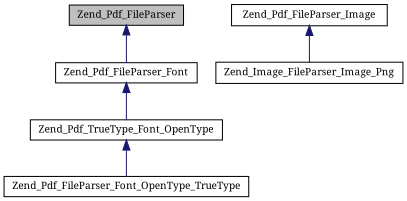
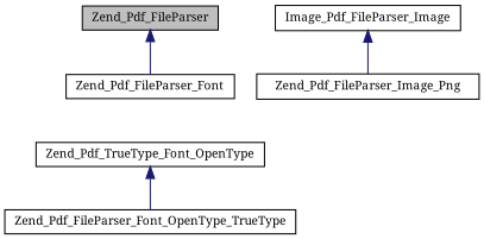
  digraph {
    fontname="Noto Serif"
    node [color=black fillcolor=white fontname="Noto Serif" fontsize=10 shape=record style=filled]
    edge [color=midnightblue dir=back fontname="Noto Serif" fontsize=10 labelfontname=Helvetica labelfontsize=10 style=solid]
    n1 [fillcolor=grey75 fontcolor=black height=0.2 label=Zend_Pdf_FileParser width=0.4]
    n2 [height=0.2 label=Zend_Pdf_FileParser_Font width=0.4]
    n3 [height=0.2 label=Zend_Pdf_TrueType_Font_OpenType width=0.4]
-   n4 [height=0.2 label=Zend_Pdf_FileParser_Image width=0.4]
-   n5 [height=0.2 label=Zend_Image_FileParser_Image_Png width=0.4]
+   n4 [height=0.2 label=Image_Pdf_FileParser_Image width=0.4]
+   n5 [height=0.2 label=Zend_Pdf_FileParser_Image_Png width=0.4]
    n6 [height=0.2 label=Zend_Pdf_FileParser_Font_OpenType_TrueType width=0.4]
    n1 -> n2
-   n2 -> n3
    n3 -> n6
    n4 -> n5
  }
